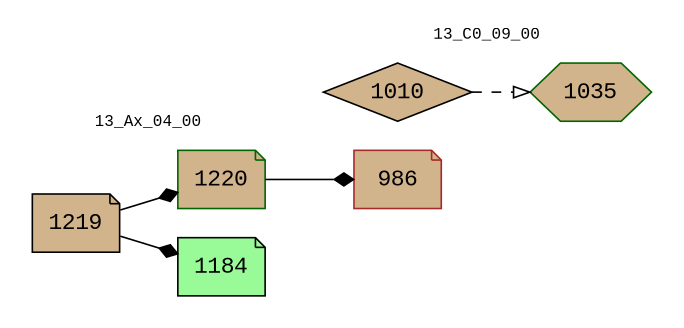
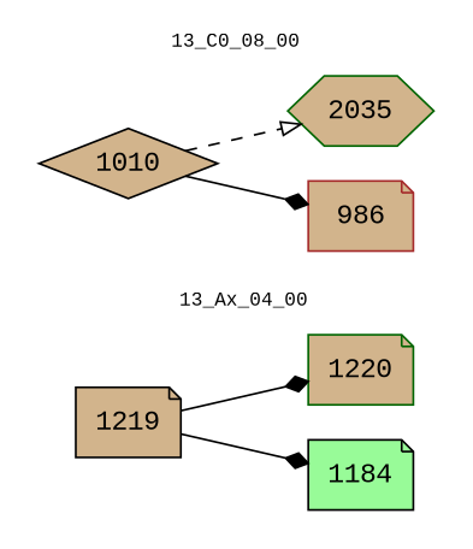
  digraph {
    fontname="Liberation Mono"
    rankdir=LR
    node [color=black fillcolor=tan fontname="Liberation Mono" shape=note style=filled]
    edge [arrowhead=diamond color=black fontname="Liberation Mono" style=solid]
    n1 [label=1219]
    n2 [fillcolor=palegreen label=1184]
    n3 [color=darkgreen label=1220]
    n4 [label=1010 shape=diamond]
    n5 [color=brown label=986]
-   n6 [color=darkgreen label=1035 shape=hexagon]
+   n6 [color=darkgreen label=2035 shape=hexagon]
    subgraph cluster_1 {
      color=white
      fontsize=10
      label="13_Ax_04_00"
      n1
      n2
      n3
    }
    subgraph cluster_2 {
      color=white
      fontsize=10
-     label="13_C0_09_00"
+     label="13_C0_08_00"
      n4
      n5
      n6
    }
    n1 -> n2
    n1 -> n3
-   n3 -> n5
+   n4 -> n5
    n4 -> n6 [arrowhead=onormal style=dashed]
  }
